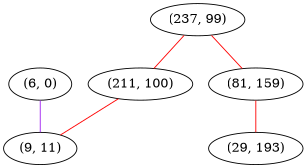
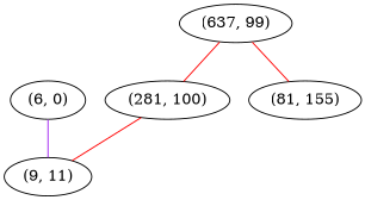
  graph {
    edge [color=red weight=1]
    n1 [label="(6, 0)"]
    "(9, 11)"
-   "(237, 99)"
-   "(211, 100)"
-   "(81, 159)"
-   "(29, 193)"
+   "(237, 99)" [label="(637, 99)"]
+   "(211, 100)" [label="(281, 100)"]
+   "(81, 159)" [label="(81, 155)"]
    n1 -- "(9, 11)" [color=purple weight=4]
    "(237, 99)" -- "(211, 100)"
    "(237, 99)" -- "(81, 159)"
    "(211, 100)" -- "(9, 11)"
-   "(81, 159)" -- "(29, 193)"
  }
